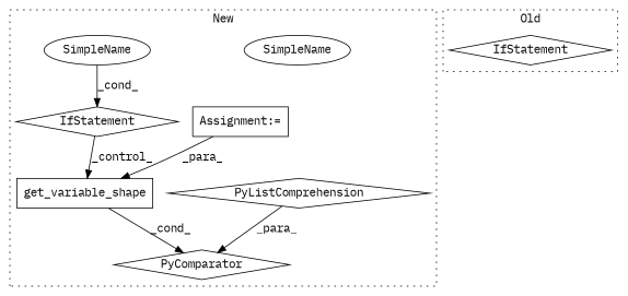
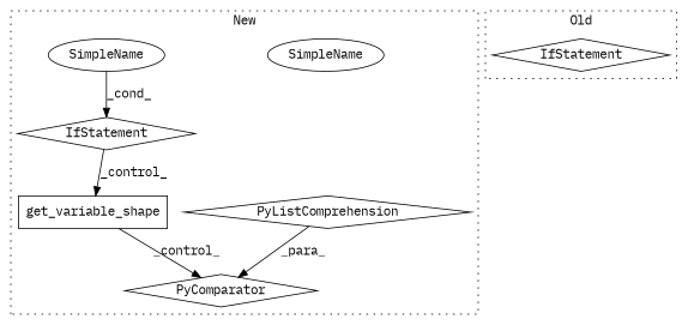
  digraph {
    fontname="IBM Plex Mono"
    node [a=25 fontname="IBM Plex Mono" l=22 s=9834 shape=diamond]
    edge [fontname="IBM Plex Mono"]
    n1 [a=32 l="19,1" label=get_variable_shape s="9755,9775" shape=box]
    n2 [label=IfStatement]
    n3 [a=113 label=PyComparator]
    n4 [a=42 l=5 label=SimpleName s=9851 shape=ellipse]
-   n5 [a=7 label="Assignment:=" shape=box]
    n6 [a=109 l=117 label=PyListComprehension s=9747]
    n7 [a=42 l=5 label=SimpleName s=9851 shape=ellipse]
    n8 [l=47 label=IfStatement s=9865]
    subgraph cluster_1 {
      label=New
      style=dotted
      n1
      n2
      n3
      n4
-     n5
      n6
      n7
    }
    subgraph cluster_2 {
      label=Old
      style=dotted
      n8
    }
-   n1 -> n3 [label=_cond_]
+   n1 -> n3 [label=_control_]
    n2 -> n1 [label=_control_]
-   n5 -> n1 [label=_para_]
    n6 -> n3 [label=_para_]
    n7 -> n2 [label=_cond_]
  }
